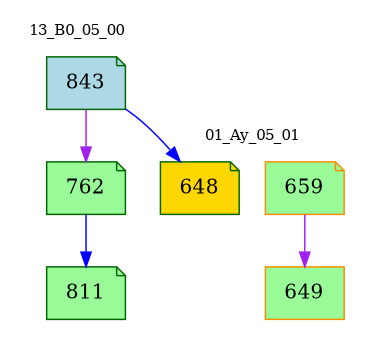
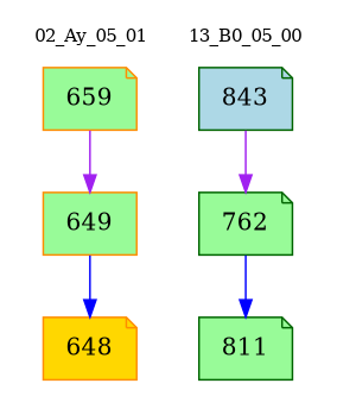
  digraph {
    node [color=darkgreen fillcolor=palegreen shape=note style=filled]
    edge [color=purple]
    n1 [color=darkorange label=659]
    n2 [color=darkorange label=649 shape=box]
-   n3 [fillcolor=gold label=648]
+   n3 [color=darkorange fillcolor=gold label=648]
    n4 [fillcolor=lightblue label=843]
    n5 [label=762]
    n6 [label=811]
    subgraph cluster_1 {
      color=white
      fontsize=10
-     label="01_Ay_05_01"
+     label="02_Ay_05_01"
      n1
      n2
      n3
    }
    subgraph cluster_2 {
      color=white
      fontsize=10
      label="13_B0_05_00"
      n4
      n5
      n6
    }
    n1 -> n2
-   n4 -> n3 [color=blue]
+   n2 -> n3 [color=blue]
    n4 -> n5
    n5 -> n6 [color=blue]
  }
